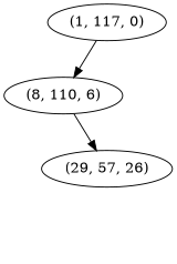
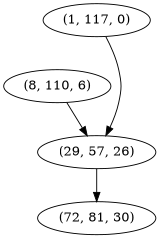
  digraph {
    "(1, 117, 0)"
    "(8, 110, 6)"
    n3 [label="(29, 57, 26)"]
-   "(1, 117, 0)" -> "(8, 110, 6)"
+   "(72, 81, 30)"
+   "(1, 117, 0)" -> n3
    "(8, 110, 6)" -> n3
+   n3 -> "(72, 81, 30)"
  }
